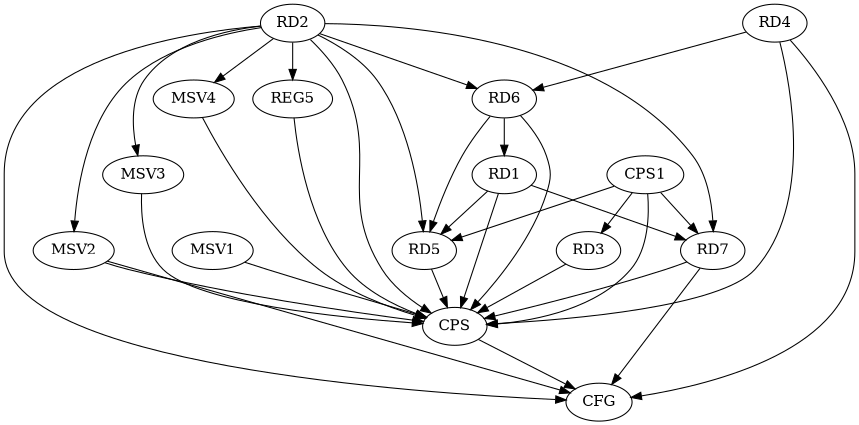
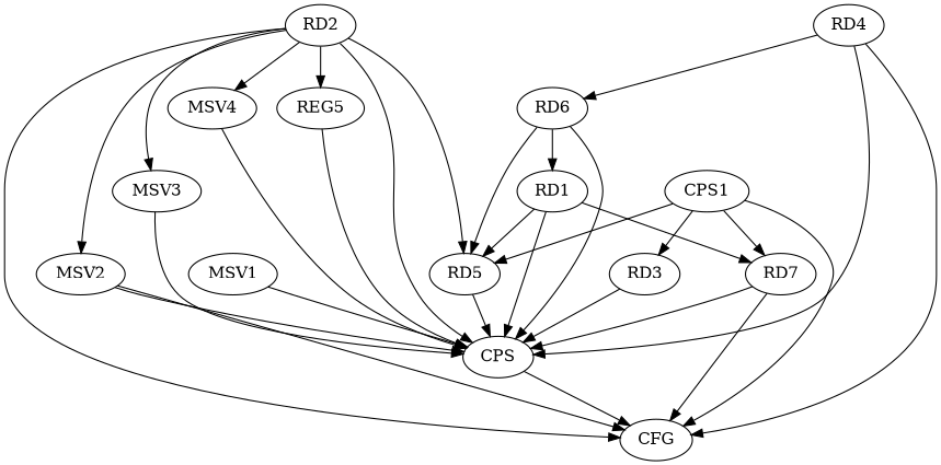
  strict digraph {
    n1 [label=RD1]
    n2 [label=RD5]
    n3 [label=RD7]
    n4 [label=CPS]
    n5 [label=CFG]
    n6 [label=RD2]
    n7 [label=RD6]
    n8 [label=MSV2]
    n9 [label=MSV3]
    n10 [label=MSV4]
    n11 [label=REG5]
    n12 [label=MSV1]
    n13 [label=RD3]
    n14 [label=RD4]
    n15 [label=CPS1]
    n1 -> n2
    n1 -> n3
    n1 -> n4
    n2 -> n4
    n3 -> n4
    n3 -> n5
    n4 -> n5
    n6 -> n2
-   n6 -> n3
    n6 -> n4
    n6 -> n5
-   n6 -> n7
    n6 -> n8
    n6 -> n9
    n6 -> n10
    n6 -> n11
    n7 -> n1
    n7 -> n2
    n7 -> n4
    n8 -> n4
    n8 -> n5
    n9 -> n4
    n10 -> n4
    n11 -> n4
    n12 -> n4
    n13 -> n4
    n14 -> n4
    n14 -> n5
    n14 -> n7
    n15 -> n2
    n15 -> n3
-   n15 -> n4
+   n15 -> n5
    n15 -> n13
  }
